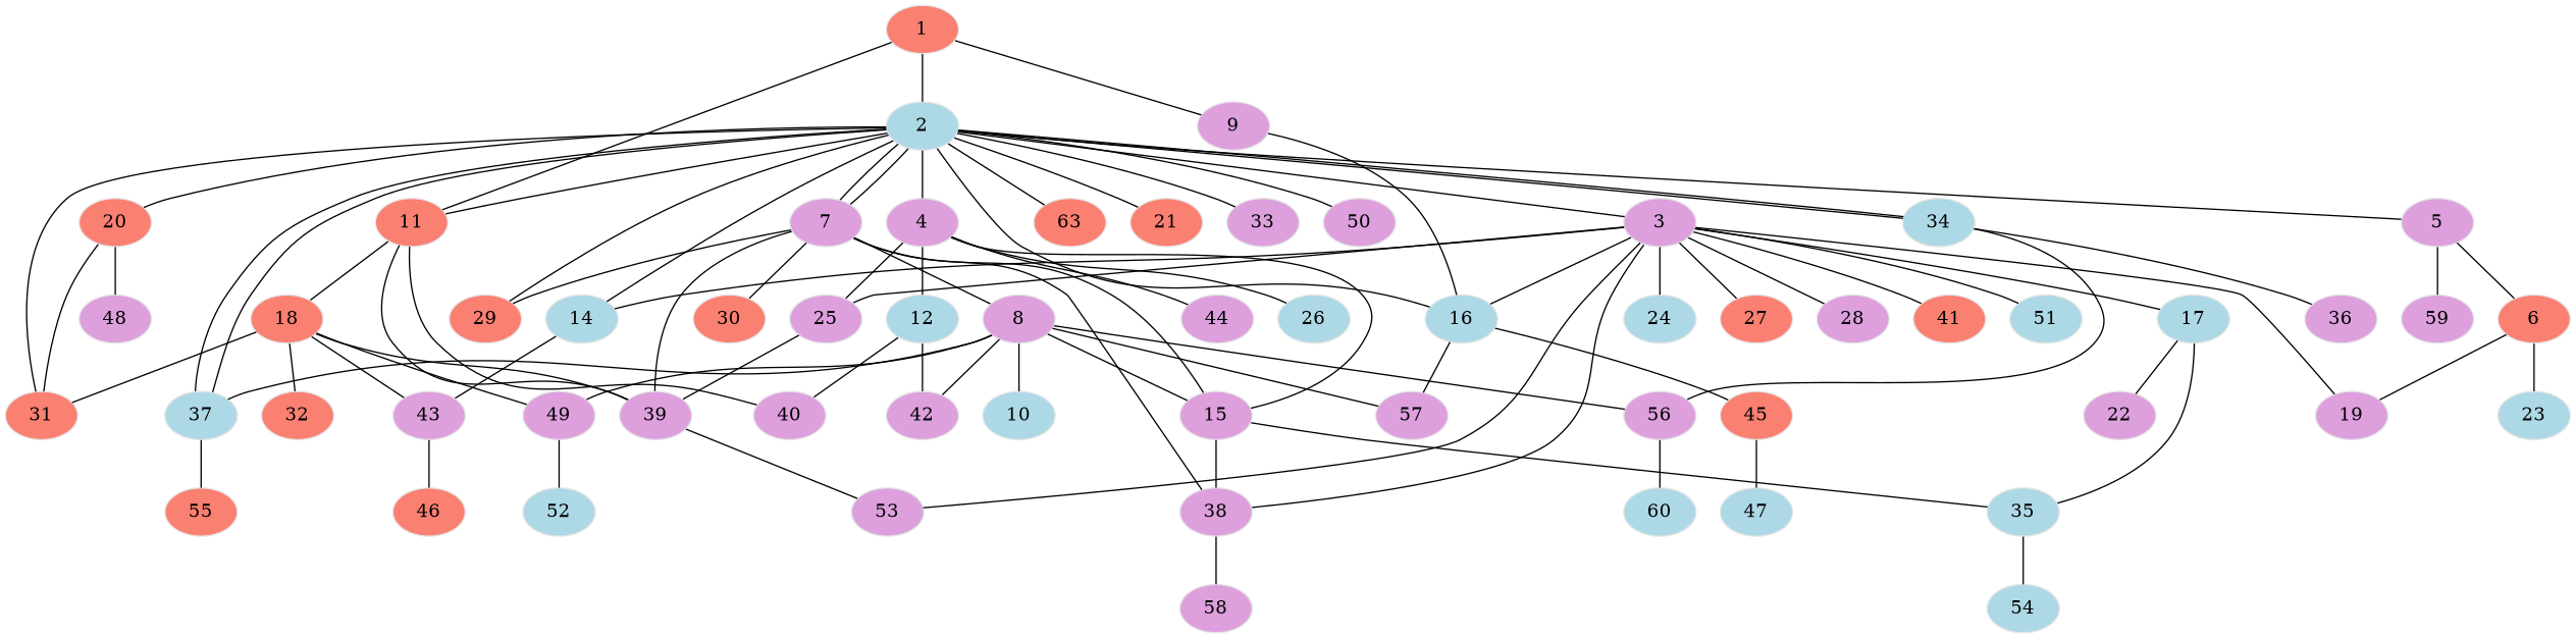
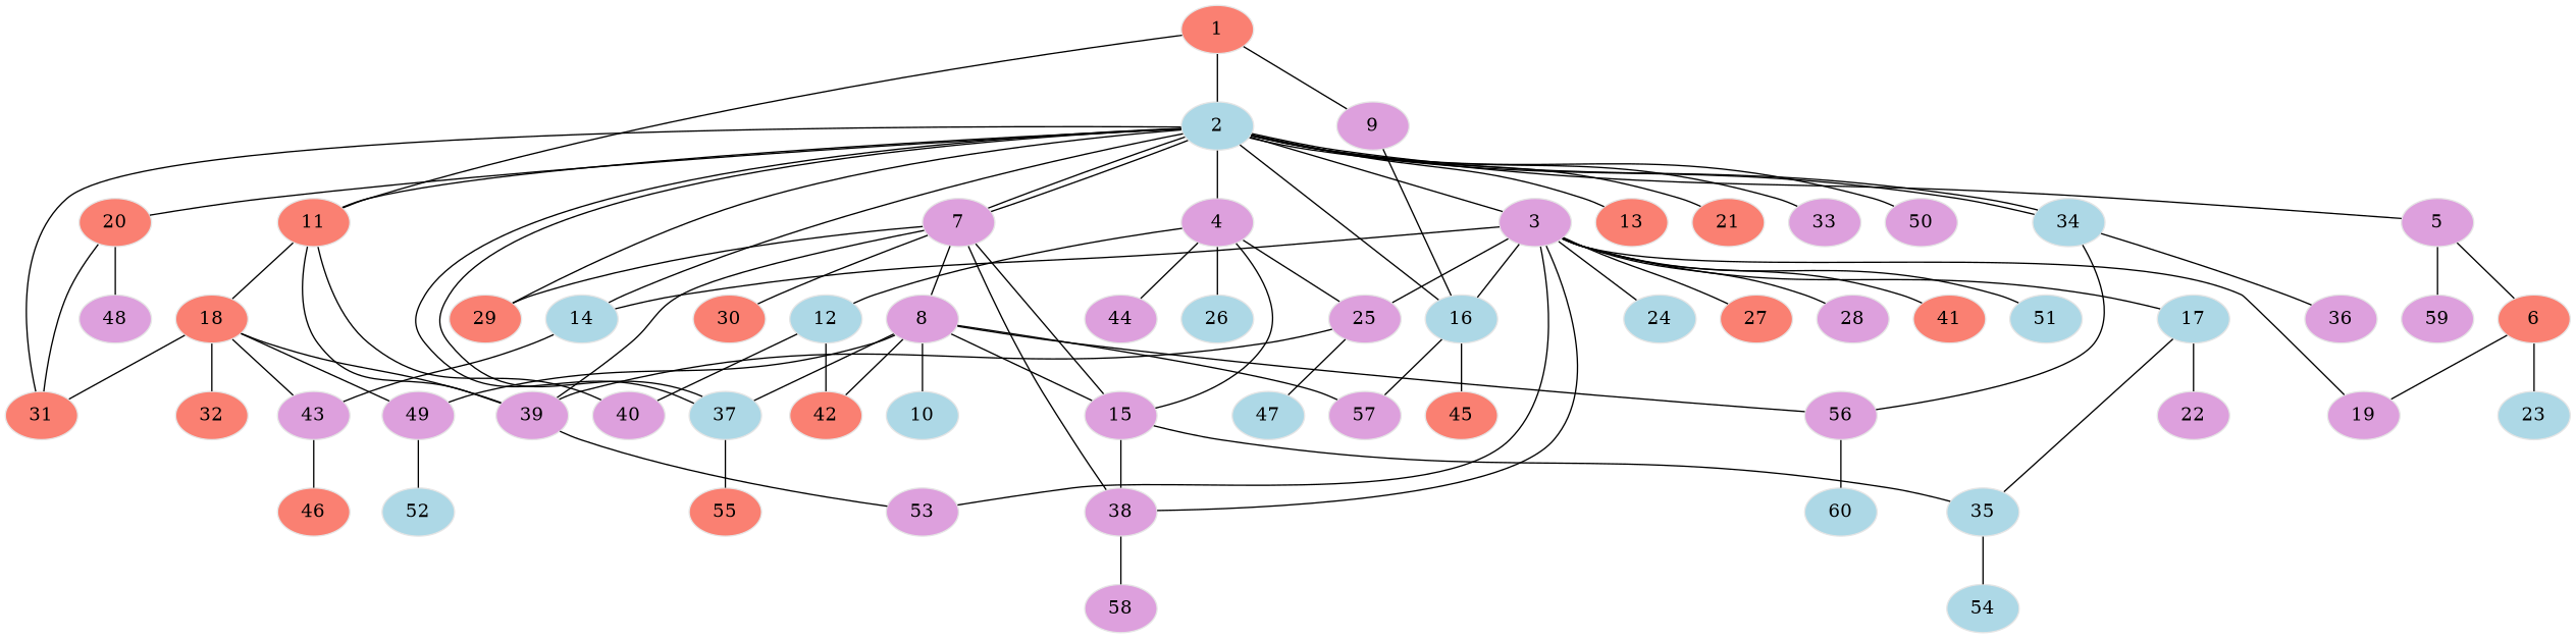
  graph {
    node [color=gray90 fillcolor=plum style=filled]
    1 [fillcolor=salmon]
    2 [fillcolor=lightblue]
    9
    11 [fillcolor=salmon]
    3
    4
    5
    7
-   13 [fillcolor=salmon label=63]
+   13 [fillcolor=salmon]
    14 [fillcolor=lightblue]
    16 [fillcolor=lightblue]
    20 [fillcolor=salmon]
    21 [fillcolor=salmon]
    29 [fillcolor=salmon]
    31 [fillcolor=salmon]
    33
    34 [fillcolor=lightblue]
    37 [fillcolor=lightblue]
    50
    39
    18 [fillcolor=salmon]
    40
    17 [fillcolor=lightblue]
    19
    24 [fillcolor=lightblue]
    25
    27 [fillcolor=salmon]
    28
    38
    41 [fillcolor=salmon]
    51 [fillcolor=lightblue]
    53
    12 [fillcolor=lightblue]
    15
    26 [fillcolor=lightblue]
    44
    6 [fillcolor=salmon]
    59
    8
    30 [fillcolor=salmon]
    43
    57
    45 [fillcolor=salmon]
    48
    56
    36
    55 [fillcolor=salmon]
    35 [fillcolor=lightblue]
    22
    47 [fillcolor=lightblue]
    58
-   42
+   42 [fillcolor=salmon]
    23 [fillcolor=lightblue]
    10 [fillcolor=lightblue]
    49
    52 [fillcolor=lightblue]
    60 [fillcolor=lightblue]
    32 [fillcolor=salmon]
    46 [fillcolor=salmon]
    54 [fillcolor=lightblue]
    1 -- 2
    1 -- 9
    1 -- 11
    2 -- 11
    2 -- 3
    2 -- 4
    2 -- 5
    2 -- 7
    2 -- 7
    2 -- 13
    2 -- 14
    2 -- 16
    2 -- 20
    2 -- 21
    2 -- 29
    2 -- 31
    2 -- 33
    2 -- 34
    2 -- 34
    2 -- 37
    2 -- 37
    2 -- 50
    9 -- 16
    11 -- 39
    11 -- 18
    11 -- 40
    3 -- 14
    3 -- 16
    3 -- 17
    3 -- 19
    3 -- 24
    3 -- 25
    3 -- 27
    3 -- 28
    3 -- 38
    3 -- 41
    3 -- 51
    3 -- 53
    4 -- 25
    4 -- 12
    4 -- 15
    4 -- 26
    4 -- 44
    5 -- 6
    5 -- 59
    7 -- 29
    7 -- 39
    7 -- 38
    7 -- 15
    7 -- 8
    7 -- 30
    14 -- 43
    16 -- 57
    16 -- 45
    20 -- 31
    20 -- 48
    34 -- 56
    34 -- 36
    37 -- 55
    39 -- 53
    18 -- 31
    18 -- 39
    18 -- 43
    18 -- 49
    18 -- 32
    17 -- 35
    17 -- 22
    25 -- 39
-   45 -- 47
+   25 -- 47
    38 -- 58
    12 -- 40
    12 -- 42
    15 -- 38
    15 -- 35
    6 -- 19
    6 -- 23
    8 -- 37
    8 -- 15
    8 -- 57
    8 -- 56
    8 -- 42
    8 -- 10
    8 -- 49
    43 -- 46
    56 -- 60
    35 -- 54
    49 -- 52
  }
